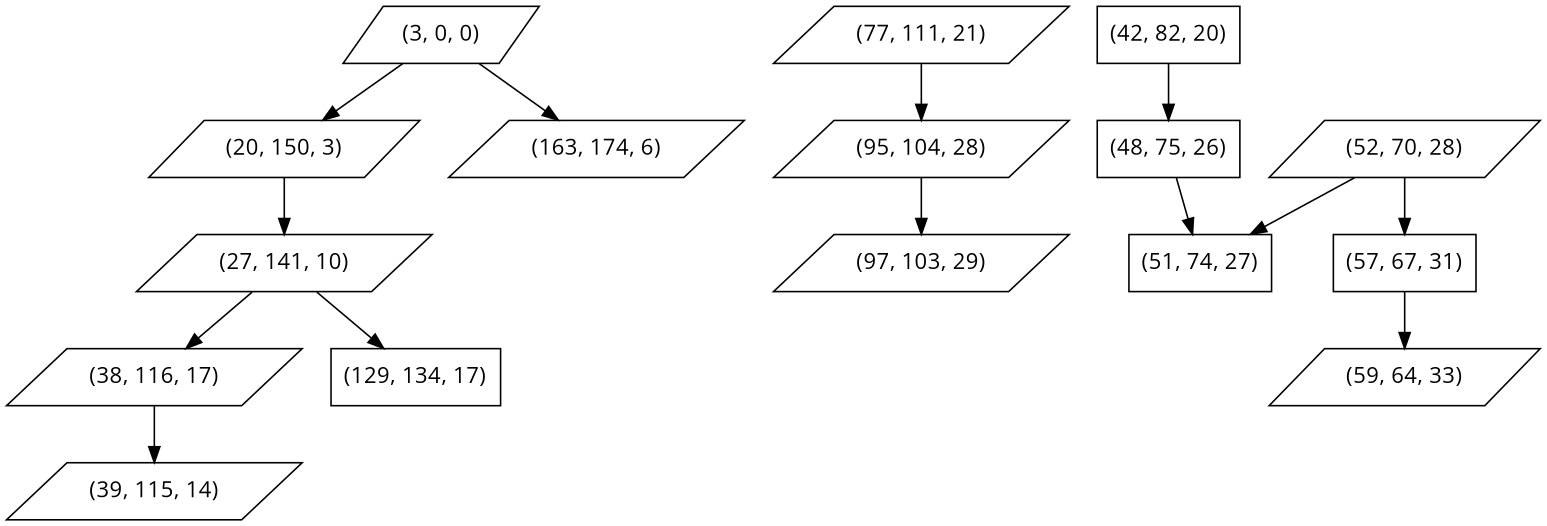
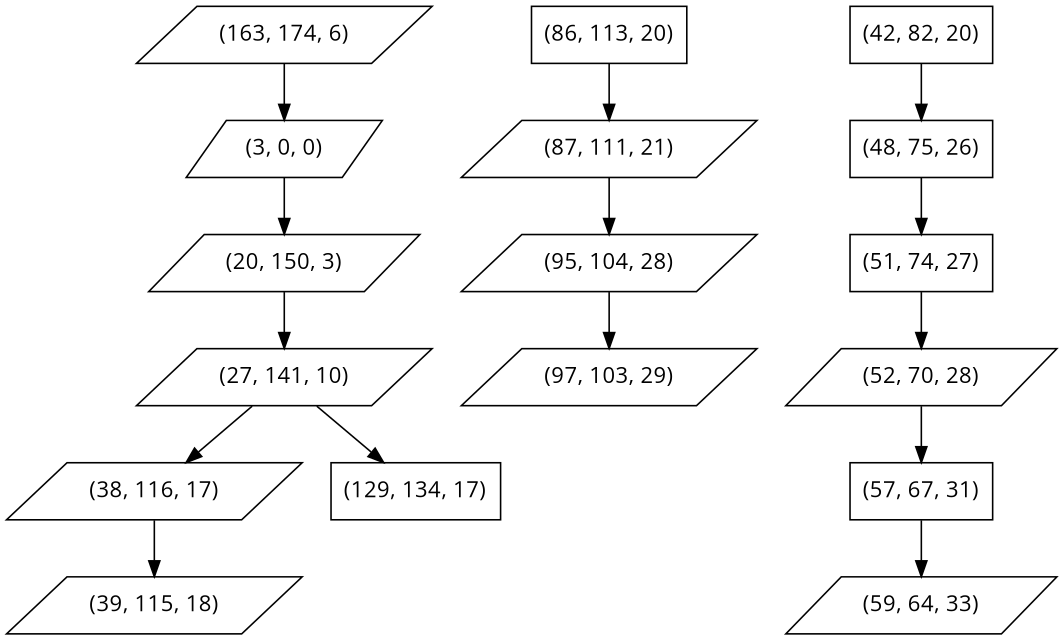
  digraph {
    fontname="Open Sans"
    node [fontname="Open Sans" shape=parallelogram]
    edge [fontname="Open Sans"]
    n1 [label="(3, 0, 0)"]
    "(20, 150, 3)"
    "(163, 174, 6)"
    "(27, 141, 10)"
    n5 [label="(38, 116, 17)"]
    "(129, 134, 17)" [shape=box]
-   "(39, 115, 18)" [label="(39, 115, 14)"]
-   "(87, 111, 21)" [label="(77, 111, 21)"]
+   "(39, 115, 18)"
+   "(86, 113, 20)" [shape=box]
+   "(87, 111, 21)"
    "(42, 82, 20)" [shape=box]
    "(48, 75, 26)" [shape=box]
    "(51, 74, 27)" [shape=box]
    "(52, 70, 28)"
    "(57, 67, 31)" [shape=box]
    "(59, 64, 33)"
    "(95, 104, 28)"
    "(97, 103, 29)"
    n1 -> "(20, 150, 3)"
-   n1 -> "(163, 174, 6)"
+   "(163, 174, 6)" -> n1
    "(20, 150, 3)" -> "(27, 141, 10)"
    "(27, 141, 10)" -> n5
    "(27, 141, 10)" -> "(129, 134, 17)"
    n5 -> "(39, 115, 18)"
+   "(86, 113, 20)" -> "(87, 111, 21)"
    "(87, 111, 21)" -> "(95, 104, 28)"
    "(42, 82, 20)" -> "(48, 75, 26)"
    "(48, 75, 26)" -> "(51, 74, 27)"
-   "(52, 70, 28)" -> "(51, 74, 27)"
+   "(51, 74, 27)" -> "(52, 70, 28)"
    "(52, 70, 28)" -> "(57, 67, 31)"
    "(57, 67, 31)" -> "(59, 64, 33)"
    "(95, 104, 28)" -> "(97, 103, 29)"
  }
